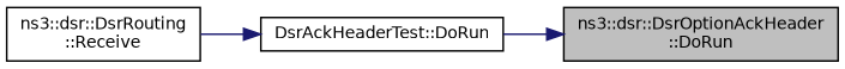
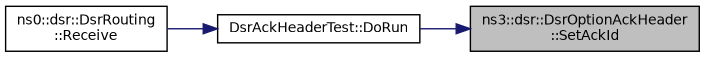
  digraph {
    rankdir=RL
    node [color=black fillcolor=white fontname=Helvetica fontsize=10 shape=record style=filled]
    edge [color=midnightblue dir=back fontname=Helvetica fontsize=10 labelfontname=Helvetica labelfontsize=10 style=solid]
-   n1 [fillcolor=grey75 fontcolor=black height=0.2 label="ns3::dsr::DsrOptionAckHeader\l::DoRun" width=0.4]
+   n1 [fillcolor=grey75 fontcolor=black height=0.2 label="ns3::dsr::DsrOptionAckHeader\l::SetAckId" width=0.4]
    n2 [height=0.2 label="DsrAckHeaderTest::DoRun" width=0.4]
-   n3 [height=0.2 label="ns3::dsr::DsrRouting\l::Receive" width=0.4]
+   n3 [height=0.2 label="ns0::dsr::DsrRouting\l::Receive" width=0.4]
    n1 -> n2
    n2 -> n3
  }
